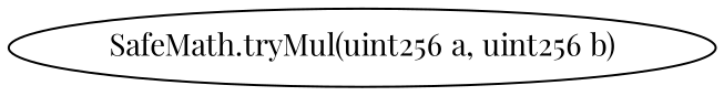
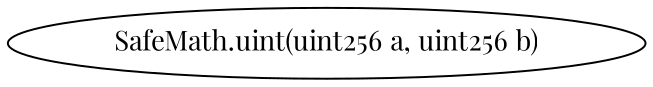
  digraph {
    fontname="Playfair Display"
-   "SafeMath.tryMul(uint256 a, uint256 b)" [height=0.5 width=4.501 fontname="Playfair Display"]
+   "SafeMath.tryMul(uint256 a, uint256 b)" [height=0.5 width=4.501 fontname="Playfair Display" label="SafeMath.uint(uint256 a, uint256 b)"]
  }
